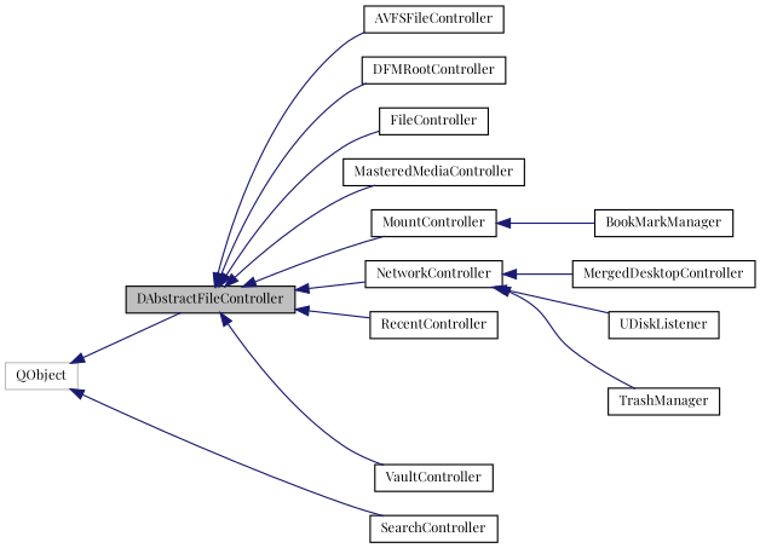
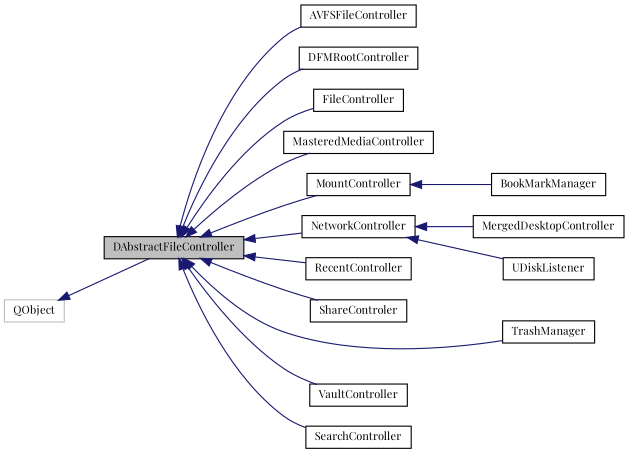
  digraph {
    fontname="Playfair Display"
    rankdir=LR
    node [color=black fillcolor=white fontname="Playfair Display" fontsize=10 shape=record style=filled]
    edge [color=midnightblue dir=back fontname="Playfair Display" fontsize=10 labelfontname=Helvetica labelfontsize=10 style=solid]
    n1 [fillcolor=grey75 fontcolor=black height=0.2 label=DAbstractFileController width=0.4]
    n2 [height=0.2 label=AVFSFileController width=0.4]
    n3 [height=0.2 label=DFMRootController width=0.4]
    n4 [height=0.2 label=FileController width=0.4]
    n5 [height=0.2 label=MasteredMediaController width=0.4]
    n6 [height=0.2 label=MountController width=0.4]
    n7 [height=0.2 label=NetworkController width=0.4]
    n8 [height=0.2 label=RecentController width=0.4]
    n9 [height=0.2 label=SearchController width=0.4]
+   n10 [height=0.2 label=ShareControler width=0.4]
    n11 [height=0.2 label=TrashManager width=0.4]
    n12 [height=0.2 label=VaultController width=0.4]
    n13 [height=0.2 label=BookMarkManager width=0.4]
    n14 [height=0.2 label=MergedDesktopController width=0.4]
    n15 [height=0.2 label=UDiskListener width=0.4]
    n16 [color=grey75 height=0.2 label=QObject width=0.4]
    n1 -> n2
    n1 -> n3
    n1 -> n4
    n1 -> n5
    n1 -> n6
    n1 -> n7
    n1 -> n8
-   n16 -> n9
-   n7 -> n11
+   n1 -> n9
+   n1 -> n10
+   n1 -> n11
    n1 -> n12
    n6 -> n13
    n7 -> n14
    n7 -> n15
    n16 -> n1
  }
